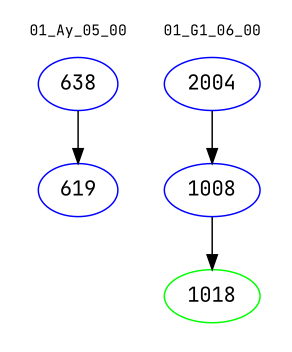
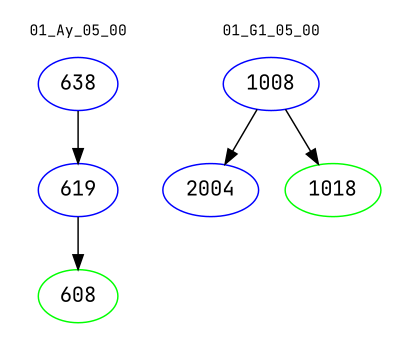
  digraph {
    fontname="JetBrains Mono"
    node [color=blue fontname="JetBrains Mono"]
    edge [color=black fontname="JetBrains Mono"]
    n1 [label=619]
+   n2 [color=green label=608]
    n3 [label=638]
    n4 [label=1008]
    n5 [label=2004]
    n6 [color=green label=1018]
    subgraph cluster_1 {
      color=white
      fontsize=10
      label="01_Ay_05_00"
      n1
+     n2
      n3
    }
    subgraph cluster_2 {
      color=white
      fontsize=10
-     label="01_G1_06_00"
+     label="01_G1_05_00"
      n4
      n5
      n6
    }
+   n1 -> n2
    n3 -> n1
-   n5 -> n4
+   n4 -> n5
    n4 -> n6
  }
